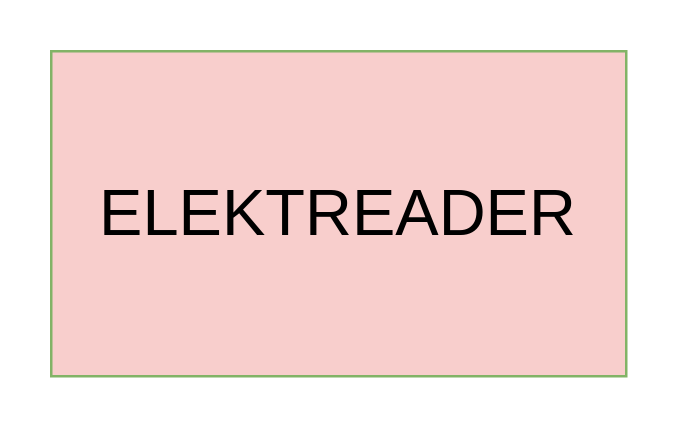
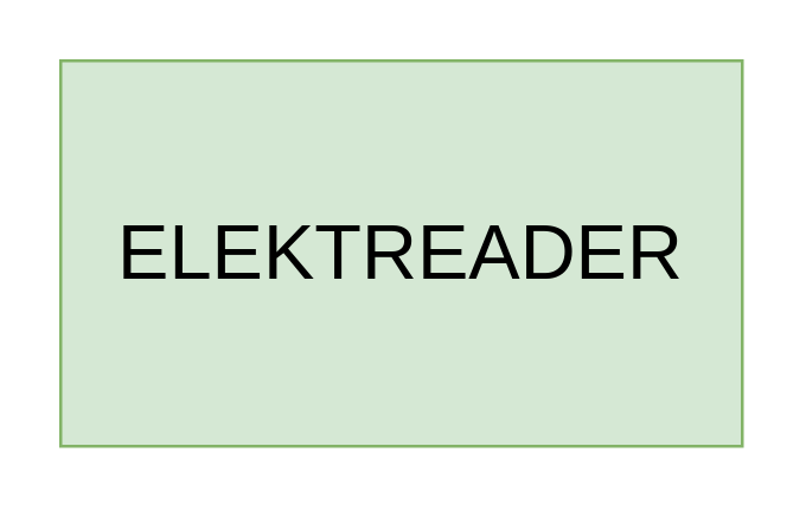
  <mxCell id="0" />
  <mxCell id="1" parent="0" />
- <mxCell id="2" value="&lt;font style=&quot;font-size: 26px;&quot;&gt;ELEKTREADER&lt;/font&gt;" style="rounded=0;whiteSpace=wrap;html=1;fillColor=#f8cecc;strokeColor=#82b366;" parent="1" vertex="1"><mxGeometry x="20" y="20" width="230" height="130" as="geometry" /></mxCell>
+ <mxCell id="2" value="&lt;font style=&quot;font-size: 26px;&quot;&gt;ELEKTREADER&lt;/font&gt;" style="rounded=0;whiteSpace=wrap;html=1;fillColor=#d5e8d4;strokeColor=#82b366;" parent="1" vertex="1"><mxGeometry x="20" y="20" width="230" height="130" as="geometry" /></mxCell>
